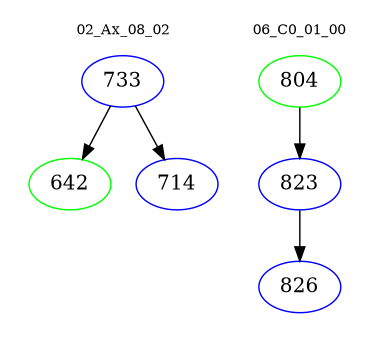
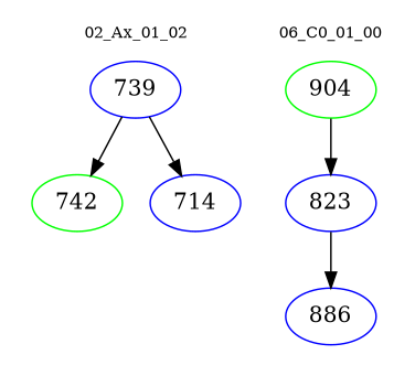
  digraph {
    node [color=blue]
    edge [color=black]
-   n1 [color=green label=642]
-   n2 [label=733]
+   n1 [color=green label=742]
+   n2 [label=739]
    n3 [label=714]
-   n4 [color=green label=804]
+   n4 [color=green label=904]
    n5 [label=823]
-   n6 [label=826]
+   n6 [label=886]
    subgraph cluster_1 {
      color=white
      fontsize=10
-     label="02_Ax_08_02"
+     label="02_Ax_01_02"
      n1
      n2
      n3
    }
    subgraph cluster_2 {
      color=white
      fontsize=10
      label="06_C0_01_00"
      n4
      n5
      n6
    }
    n2 -> n1
    n2 -> n3
    n4 -> n5
    n5 -> n6
  }
